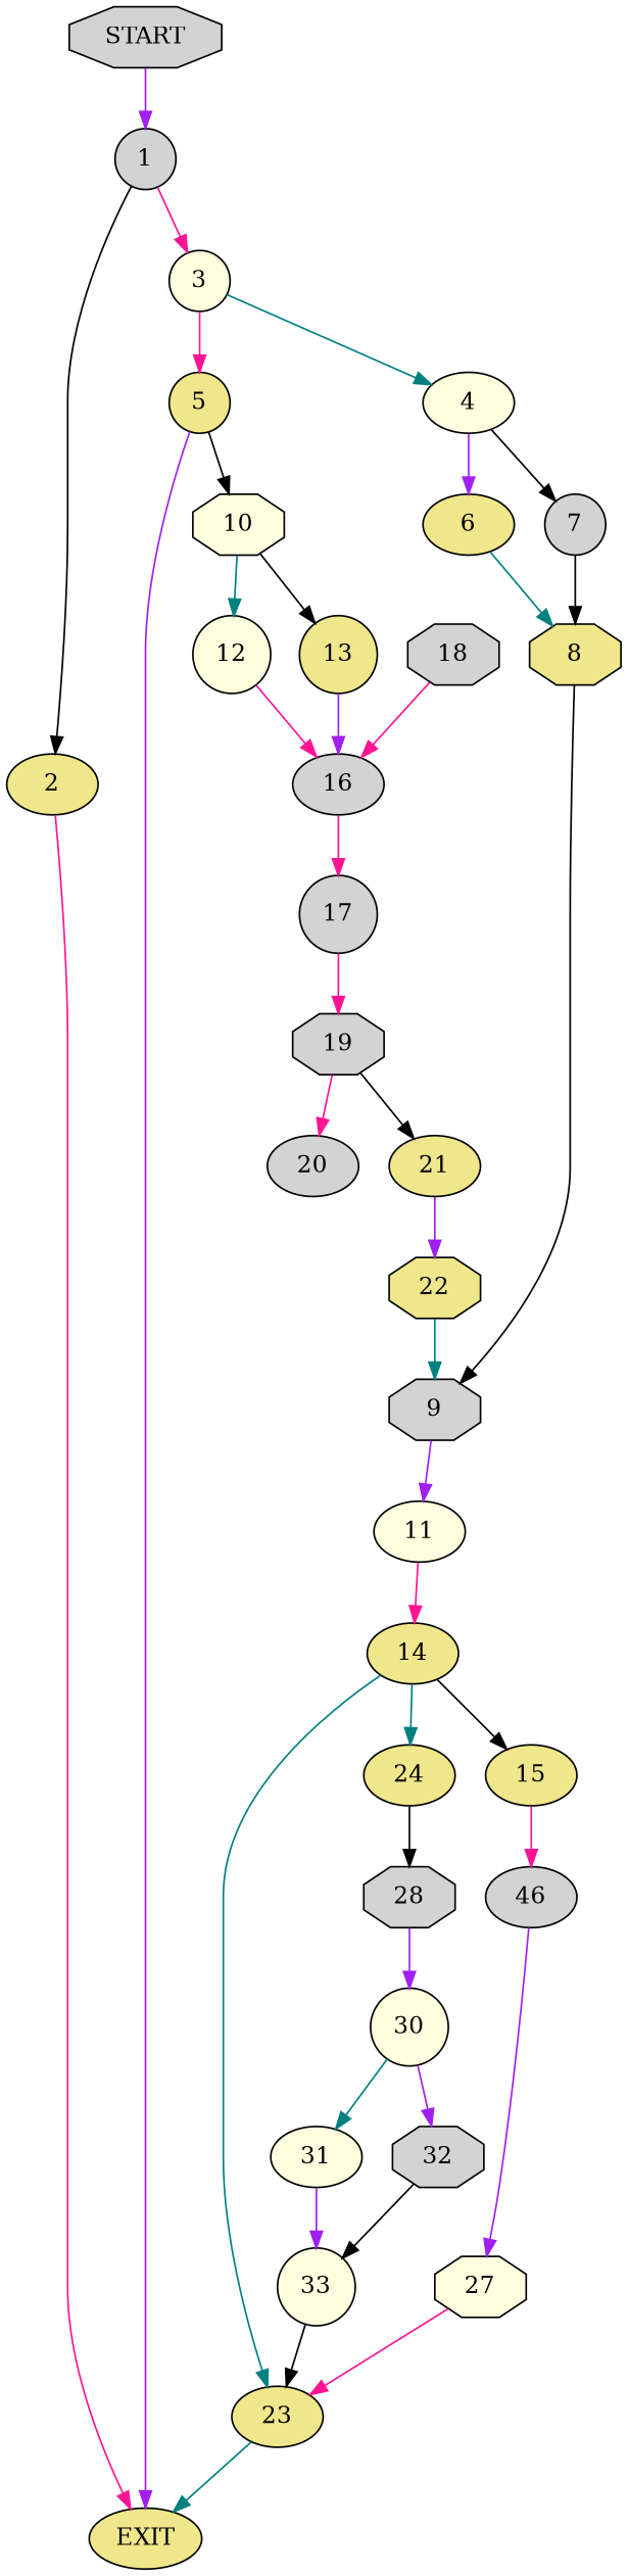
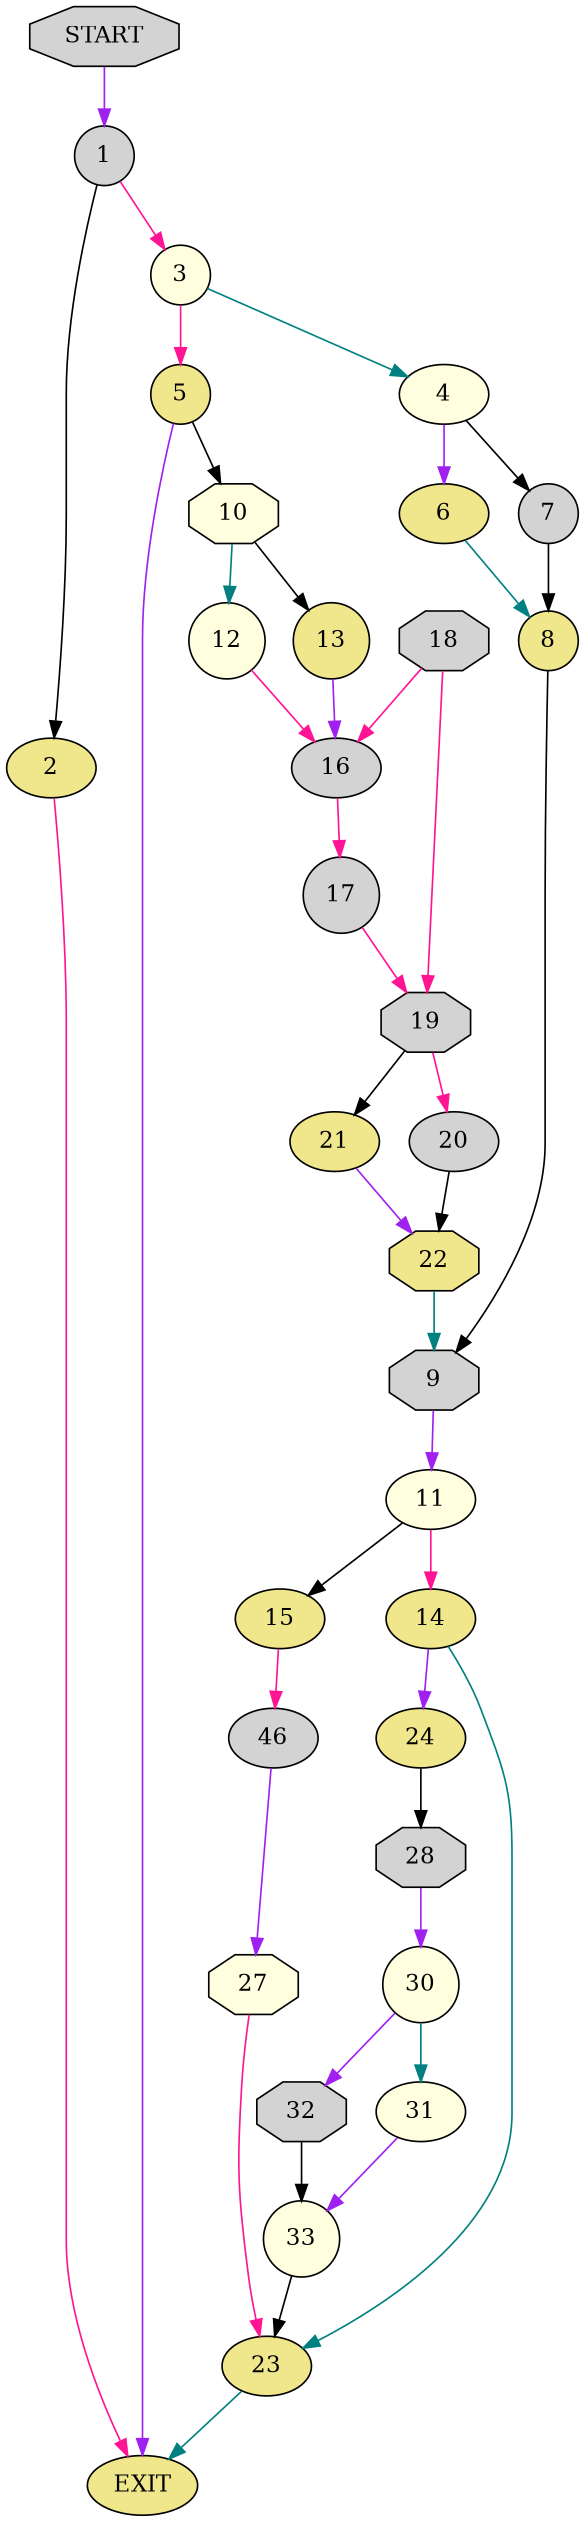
  digraph {
    node [fillcolor=lightgrey shape=ellipse style=filled]
    edge [color=black]
    n1 [label=START shape=octagon]
    1 [shape=circle]
    2 [fillcolor=khaki]
    3 [fillcolor=lightyellow shape=circle]
    n5 [fillcolor=khaki label=EXIT]
    4 [fillcolor=lightyellow]
    5 [fillcolor=khaki shape=circle]
    6 [fillcolor=khaki]
    7 [shape=circle]
    10 [fillcolor=lightyellow shape=octagon]
-   8 [fillcolor=khaki shape=octagon]
+   8 [fillcolor=khaki shape=circle]
    9 [shape=octagon]
    11 [fillcolor=lightyellow]
    12 [fillcolor=lightyellow shape=circle]
    13 [fillcolor=khaki shape=circle]
    14 [fillcolor=khaki]
    15 [fillcolor=khaki]
    16
    23 [fillcolor=khaki]
    24 [fillcolor=khaki]
    n21 [label=46]
    17 [shape=circle]
    28 [shape=octagon]
    27 [fillcolor=lightyellow shape=octagon]
    19 [shape=octagon]
    18 [shape=octagon]
    20
    21 [fillcolor=khaki]
    22 [fillcolor=khaki shape=octagon]
    30 [fillcolor=lightyellow shape=circle]
    31 [fillcolor=lightyellow]
    32 [shape=octagon]
    33 [fillcolor=lightyellow shape=circle]
    n1 -> 1 [color=purple]
    1 -> 2
    1 -> 3 [color=deeppink]
    2 -> n5 [color=deeppink]
    3 -> 4 [color=teal]
    3 -> 5 [color=deeppink]
    4 -> 6 [color=purple]
    4 -> 7
    5 -> n5 [color=purple]
    5 -> 10
    6 -> 8 [color=teal]
    7 -> 8
    10 -> 12 [color=teal]
    10 -> 13
    8 -> 9
    9 -> 11 [color=purple]
    11 -> 14 [color=deeppink]
-   14 -> 15
+   11 -> 15
    12 -> 16 [color=deeppink]
    13 -> 16 [color=purple]
    14 -> 23 [color=teal]
-   14 -> 24 [color=teal]
+   14 -> 24 [color=purple]
    15 -> n21 [color=deeppink]
    16 -> 17 [color=deeppink]
    23 -> n5 [color=teal]
    24 -> 28
    n21 -> 27 [color=purple]
    17 -> 19 [color=deeppink]
    28 -> 30 [color=purple]
    27 -> 23 [color=deeppink]
    19 -> 20 [color=deeppink]
    19 -> 21
    18 -> 16 [color=deeppink]
+   18 -> 19 [color=deeppink]
+   20 -> 22
    21 -> 22 [color=purple]
    22 -> 9 [color=teal]
    30 -> 31 [color=teal]
    30 -> 32 [color=purple]
    31 -> 33 [color=purple]
    32 -> 33
    33 -> 23
  }
